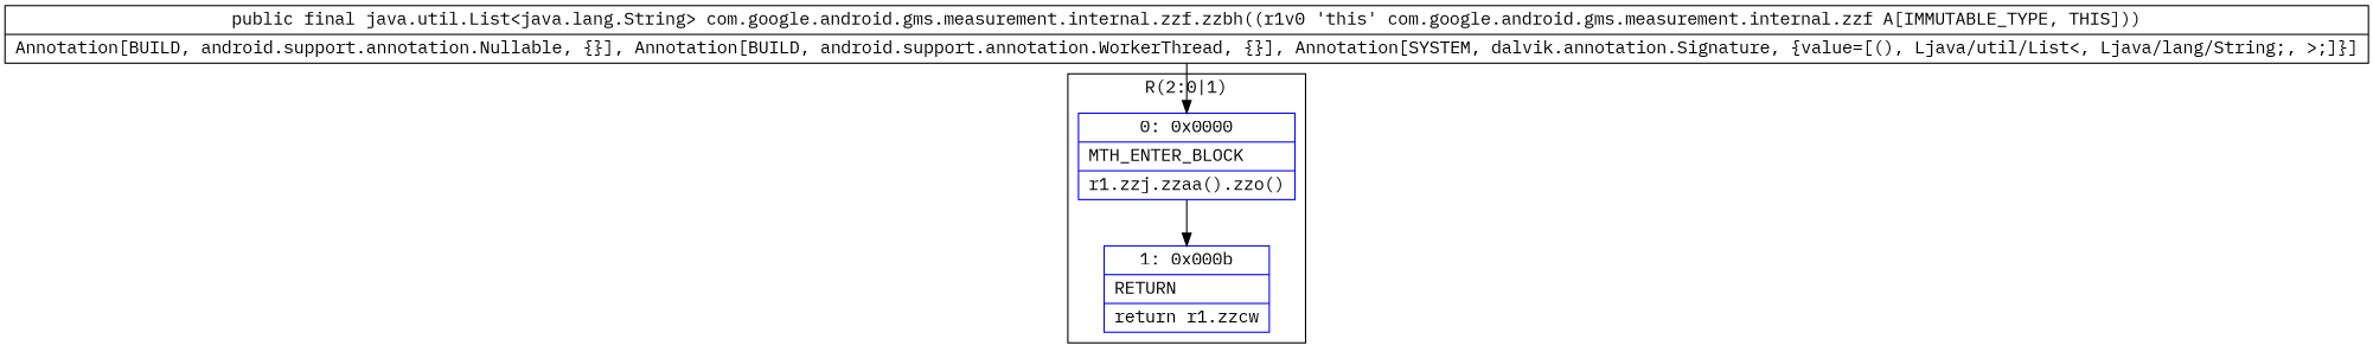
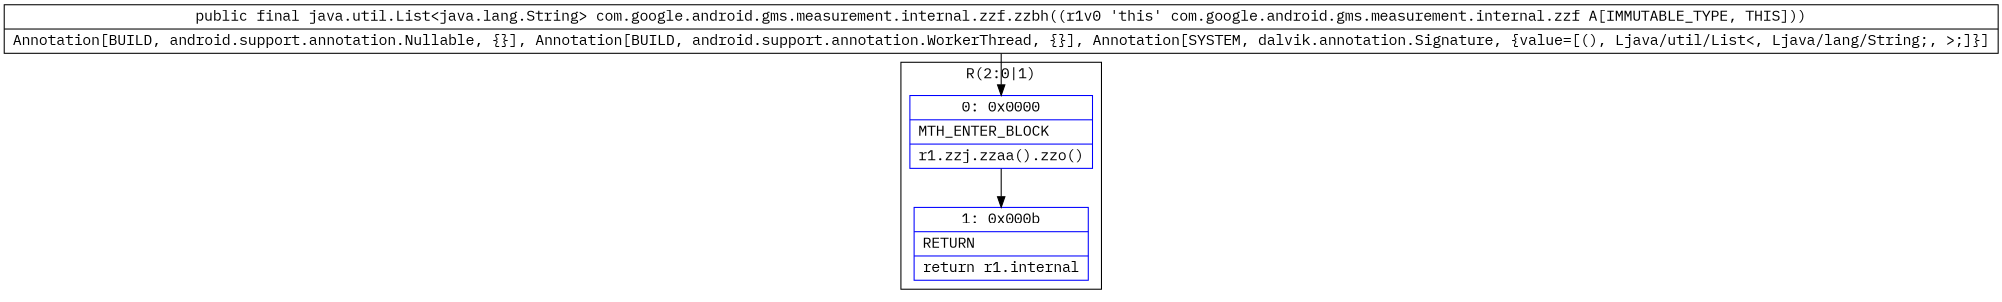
  digraph {
    fontname="IBM Plex Mono"
    node [color=blue shape=record fontname="IBM Plex Mono"]
    edge [fontname="IBM Plex Mono"]
    n1 [label="{0\:\ 0x0000|MTH_ENTER_BLOCK\l|r1.zzj.zzaa().zzo()\l}"]
-   n2 [label="{1\:\ 0x000b|RETURN\l|return r1.zzcw\l}"]
+   n2 [label="{1\:\ 0x000b|RETURN\l|return r1.internal\l}"]
    n3 [label="{public final java.util.List\<java.lang.String\> com.google.android.gms.measurement.internal.zzf.zzbh((r1v0 'this' com.google.android.gms.measurement.internal.zzf A[IMMUTABLE_TYPE, THIS]))  | Annotation[BUILD, android.support.annotation.Nullable, \{\}], Annotation[BUILD, android.support.annotation.WorkerThread, \{\}], Annotation[SYSTEM, dalvik.annotation.Signature, \{value=[(), Ljava\/util\/List\<, Ljava\/lang\/String;, \>;]\}]\l}" color=""]
    subgraph cluster_1 {
      label="R(2:0|1)"
      n1
      n2
    }
    n1 -> n2
    n3 -> n1
  }
